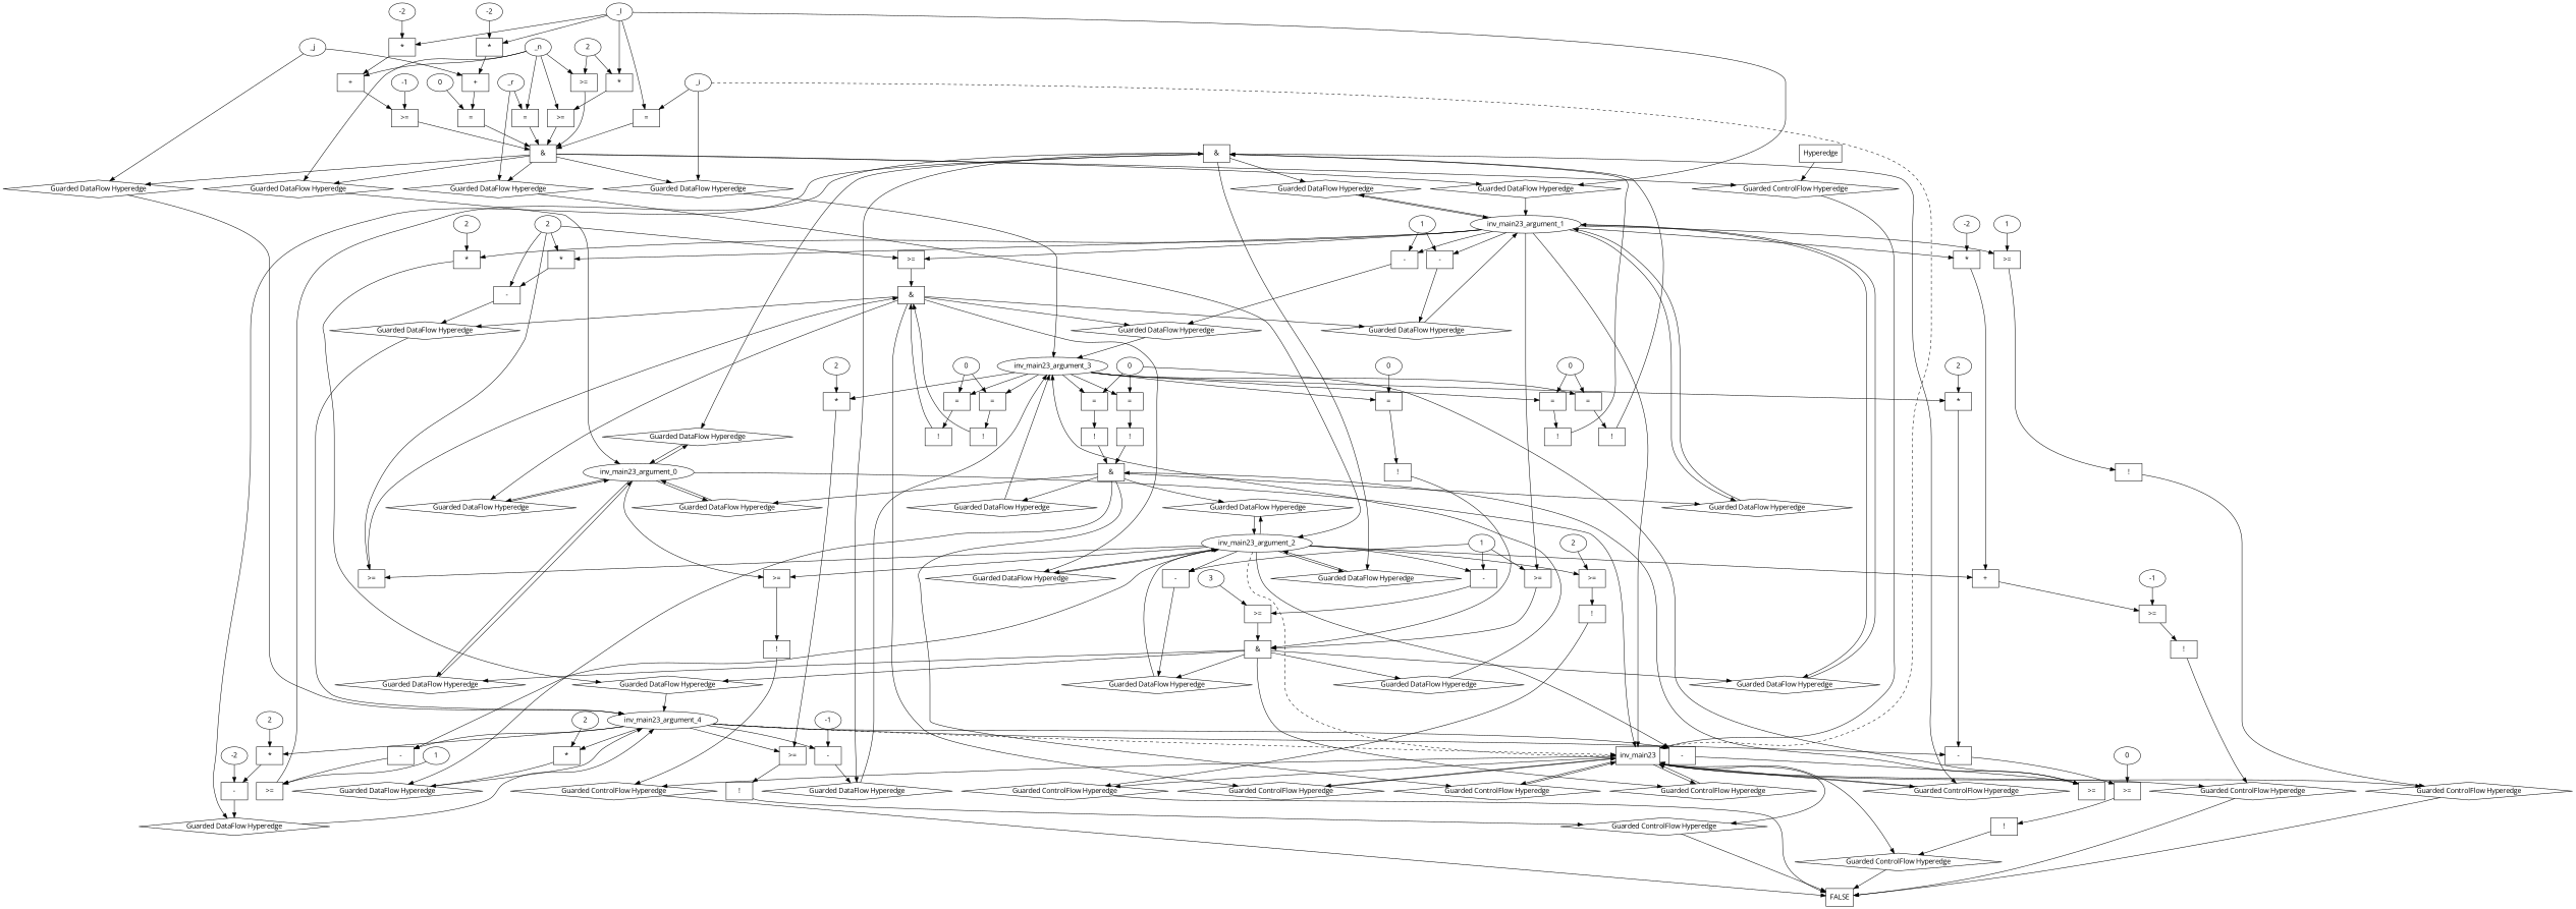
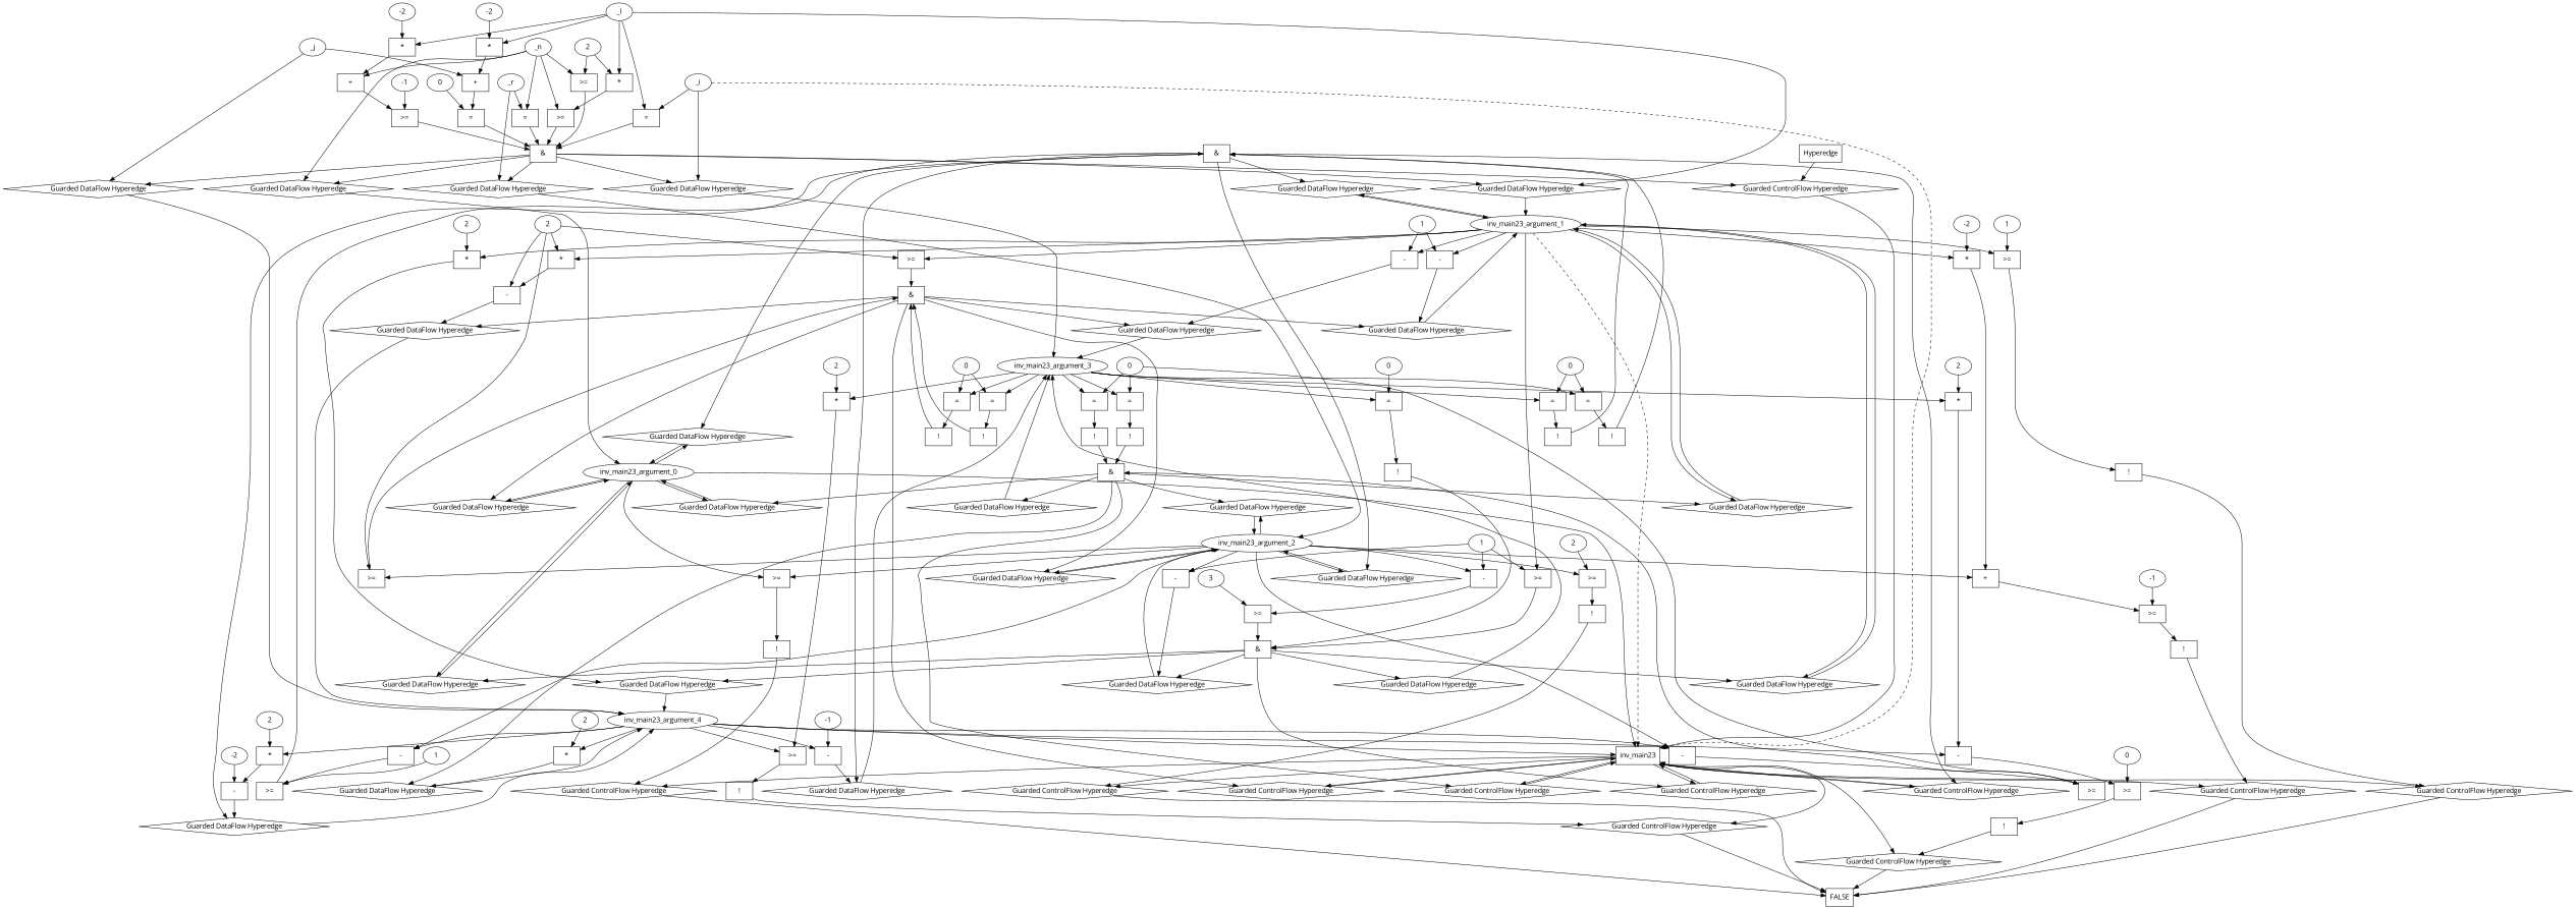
  digraph {
    fontname="Open Sans"
    node [fontname="Open Sans" shape=rect]
    edge [fontname="Open Sans"]
    n1 [label=inv_main23]
    n2 [label="Guarded ControlFlow Hyperedge" shape=diamond]
    n3 [label="Guarded ControlFlow Hyperedge" shape=diamond]
    n4 [label="Guarded ControlFlow Hyperedge" shape=diamond]
    n5 [label="Guarded ControlFlow Hyperedge" shape=diamond]
    n6 [label="Guarded ControlFlow Hyperedge" shape=diamond]
    n7 [label="Guarded ControlFlow Hyperedge" shape=diamond]
    n8 [label="Guarded ControlFlow Hyperedge" shape=diamond]
    n9 [label="Guarded ControlFlow Hyperedge" shape=diamond]
    n10 [label="Guarded ControlFlow Hyperedge" shape=diamond]
    n11 [label="Guarded ControlFlow Hyperedge" shape=diamond]
    n12 [label=FALSE]
    n13 [label=Hyperedge]
    n14 [label="Guarded ControlFlow Hyperedge" shape=diamond]
    n15 [label=inv_main23_argument_0 shape=oval]
    n16 [label=">="]
    n17 [label="Guarded DataFlow Hyperedge" shape=diamond]
    n18 [label="Guarded DataFlow Hyperedge" shape=diamond]
    n19 [label="Guarded DataFlow Hyperedge" shape=diamond]
    n20 [label="Guarded DataFlow Hyperedge" shape=diamond]
    n21 [label="!"]
    n22 [label=inv_main23_argument_1 shape=oval]
    n23 [label=">="]
    n24 [label="-"]
    n25 [label="-"]
    n26 [label="*"]
    n27 [label=">="]
    n28 [label="Guarded DataFlow Hyperedge" shape=diamond]
    n29 [label="*"]
    n30 [label="*"]
    n31 [label=">="]
    n32 [label="Guarded DataFlow Hyperedge" shape=diamond]
    n33 [label="Guarded DataFlow Hyperedge" shape=diamond]
    n34 [label="&"]
    n35 [label="Guarded DataFlow Hyperedge" shape=diamond]
    n36 [label="Guarded DataFlow Hyperedge" shape=diamond]
    n37 [label="-"]
    n38 [label="&"]
    n39 [label="Guarded DataFlow Hyperedge" shape=diamond]
    n40 [label="+"]
    n41 [label="!"]
    n42 [label=inv_main23_argument_2 shape=oval]
    n43 [label="-"]
    n44 [label="-"]
    n45 [label=">="]
    n46 [label="-"]
    n47 [label="-"]
    n48 [label=">="]
    n49 [label="Guarded DataFlow Hyperedge" shape=diamond]
    n50 [label="Guarded DataFlow Hyperedge" shape=diamond]
    n51 [label="Guarded DataFlow Hyperedge" shape=diamond]
    n52 [label=">="]
    n53 [label=">="]
    n54 [label=">="]
    n55 [label="Guarded DataFlow Hyperedge" shape=diamond]
    n56 [label=">="]
    n57 [label="!"]
    n58 [label=inv_main23_argument_3 shape=oval]
    n59 [label="="]
    n60 [label="="]
    n61 [label="="]
    n62 [label="="]
    n63 [label="="]
    n64 [label="="]
    n65 [label="="]
    n66 [label="*"]
    n67 [label="*"]
    n68 [label="!"]
    n69 [label="!"]
    n70 [label="!"]
    n71 [label="!"]
    n72 [label="!"]
    n73 [label="!"]
    n74 [label="!"]
    n75 [label=">="]
    n76 [label="-"]
    n77 [label=inv_main23_argument_4 shape=oval]
    n78 [label="-"]
    n79 [label="*"]
    n80 [label="*"]
    n81 [label="Guarded DataFlow Hyperedge" shape=diamond]
    n82 [label="-"]
    n83 [label="Guarded DataFlow Hyperedge" shape=diamond]
    n84 [label="!"]
    n85 [label=">="]
    n86 [label="&"]
    n87 [label="Guarded DataFlow Hyperedge" shape=diamond]
    n88 [label="Guarded DataFlow Hyperedge" shape=diamond]
    n89 [label="Guarded DataFlow Hyperedge" shape=diamond]
    n90 [label="Guarded DataFlow Hyperedge" shape=diamond]
    n91 [label="Guarded DataFlow Hyperedge" shape=diamond]
    n92 [label=">="]
    n93 [label=2 shape=""]
    n94 [label="*"]
    n95 [label=">="]
    n96 [label=_n shape=""]
    n97 [label="+"]
    n98 [label="="]
    n99 [label=">="]
    n100 [label="*"]
    n101 [label=-2 shape=""]
    n102 [label=-1 shape=""]
    n103 [label=_l shape=""]
    n104 [label="="]
    n105 [label="*"]
    n106 [label="+"]
    n107 [label=_i shape=""]
    n108 [label="="]
    n109 [label=-2 shape=""]
    n110 [label=0 shape=""]
    n111 [label=_j shape=""]
    n112 [label=_r shape=""]
    n113 [label="&"]
    n114 [label="Guarded DataFlow Hyperedge" shape=diamond]
    n115 [label=1 shape=""]
    n116 [label=0 shape=""]
    n117 [label=-1 shape=""]
    n118 [label=2 shape=""]
    n119 [label=-2 shape=""]
    n120 [label="&"]
    n121 [label="Guarded DataFlow Hyperedge" shape=diamond]
    n122 [label=0 shape=""]
    n123 [label=2 shape=""]
    n124 [label="Guarded DataFlow Hyperedge" shape=diamond]
    n125 [label=2 shape=""]
    n126 [label=0 shape=""]
    n127 [label=1 shape=""]
    n128 [label="Guarded DataFlow Hyperedge" shape=diamond]
    n129 [label=3 shape=""]
    n130 [label=1 shape=""]
    n131 [label=0 shape=""]
    n132 [label=2 shape=""]
    n133 [label=2 shape=""]
    n134 [label="!"]
    n135 [label=0 shape=""]
    n136 [label=2 shape=""]
    n137 [label="!"]
    n138 [label=-2 shape=""]
    n139 [label=-1 shape=""]
    n140 [label=2 shape=""]
    n141 [label=1 shape=""]
    n1 -> n2
    n1 -> n3
    n1 -> n4
    n1 -> n5
    n1 -> n6
    n1 -> n7
    n1 -> n8
    n1 -> n9
    n1 -> n10
    n1 -> n11
    n2 -> n1
    n3 -> n1
    n4 -> n1
    n5 -> n1
    n6 -> n12
    n7 -> n12
    n8 -> n12
    n9 -> n12
    n10 -> n12
    n11 -> n12
    n13 -> n14
    n14 -> n1
    n15 -> n1 [style=solid]
    n15 -> n16
    n15 -> n17
    n15 -> n18
    n15 -> n19
    n15 -> n20
    n16 -> n21
    n17 -> n15
    n18 -> n15
    n19 -> n15
    n20 -> n15
    n21 -> n11
-   n22 -> n1 [style=solid]
+   n22 -> n1 [style=dashed]
    n22 -> n23
    n22 -> n24
    n22 -> n25
    n22 -> n26
    n22 -> n27
    n22 -> n28
    n22 -> n29
    n22 -> n30
    n22 -> n31
    n22 -> n32
    n22 -> n33
    n23 -> n34
    n24 -> n35
    n25 -> n36
    n26 -> n37
    n27 -> n38
    n28 -> n22
    n29 -> n39
    n30 -> n40
    n31 -> n41
    n32 -> n22
    n33 -> n22
    n34 -> n4
    n34 -> n19
    n34 -> n35
    n34 -> n36
    n34 -> n51
    n34 -> n124
    n35 -> n22
    n36 -> n58
    n37 -> n124
    n38 -> n5
    n38 -> n20
    n38 -> n28
    n38 -> n39
    n38 -> n55
    n38 -> n128
    n39 -> n77
    n40 -> n56
    n41 -> n10
-   n42 -> n1 [style=dashed]
    n42 -> n16
    n42 -> n40
    n42 -> n43
    n42 -> n44
    n42 -> n45
    n42 -> n46
    n42 -> n47
    n42 -> n48
    n42 -> n49
    n42 -> n50
    n42 -> n51
    n43 -> n52
    n44 -> n53
    n45 -> n34
    n46 -> n54
    n47 -> n55
    n48 -> n57
    n49 -> n42
    n50 -> n42
    n51 -> n42
    n52 -> n113
    n53 -> n120
    n54 -> n38
    n55 -> n42
    n56 -> n137
    n57 -> n9
    n58 -> n59
    n58 -> n60
    n58 -> n61
    n58 -> n62
    n58 -> n63
    n58 -> n64
    n58 -> n65
    n58 -> n66
    n58 -> n67
    n59 -> n68
    n60 -> n69
    n61 -> n70
    n62 -> n71
    n63 -> n72
    n64 -> n73
    n65 -> n74
    n66 -> n75
    n67 -> n76
    n68 -> n113
    n69 -> n113
    n70 -> n120
    n71 -> n120
    n72 -> n34
    n73 -> n34
    n74 -> n38
    n75 -> n84
    n76 -> n85
-   n77 -> n1 [style=dashed]
+   n77 -> n1 [style=solid]
    n77 -> n43
    n77 -> n44
    n77 -> n75
    n77 -> n76
    n77 -> n78
    n77 -> n79
    n77 -> n80
    n78 -> n81
    n79 -> n82
    n80 -> n83
    n81 -> n58
    n82 -> n114
    n83 -> n77
    n84 -> n6
    n85 -> n134
    n86 -> n14
    n86 -> n87
    n86 -> n88
    n86 -> n89
    n86 -> n90
    n86 -> n91
    n87 -> n42
    n88 -> n77
    n89 -> n58
    n90 -> n15
    n91 -> n22
    n92 -> n86
    n93 -> n92
    n93 -> n94
    n94 -> n95
    n95 -> n86
    n96 -> n90
    n96 -> n92
    n96 -> n95
    n96 -> n97
    n96 -> n98
    n97 -> n99
    n98 -> n86
    n99 -> n86
    n100 -> n97
    n101 -> n100
    n102 -> n99
    n103 -> n91
    n103 -> n94
    n103 -> n100
    n103 -> n104
    n103 -> n105
    n104 -> n86
    n105 -> n106
    n106 -> n108
    n107 -> n1 [style=dashed]
    n107 -> n89
    n107 -> n104
    n108 -> n86
    n109 -> n105
    n110 -> n108
    n111 -> n88
    n111 -> n106
    n112 -> n87
    n112 -> n98
    n113 -> n2
    n113 -> n17
    n113 -> n32
    n113 -> n49
    n113 -> n81
    n113 -> n114
    n114 -> n77
    n115 -> n52
    n116 -> n59
    n116 -> n60
    n117 -> n78
    n118 -> n79
    n119 -> n82
    n120 -> n3
    n120 -> n18
    n120 -> n33
    n120 -> n50
    n120 -> n83
    n120 -> n121
    n121 -> n58
    n122 -> n53
    n122 -> n61
    n122 -> n62
    n123 -> n80
    n124 -> n77
    n125 -> n23
    n125 -> n26
    n125 -> n37
    n125 -> n45
    n126 -> n63
    n126 -> n64
    n127 -> n24
    n127 -> n25
    n128 -> n58
    n129 -> n54
    n130 -> n27
    n130 -> n46
    n130 -> n47
    n131 -> n65
    n132 -> n29
    n133 -> n66
    n134 -> n7
    n135 -> n85
    n136 -> n67
    n137 -> n8
    n138 -> n30
    n139 -> n56
    n140 -> n48
    n141 -> n31
  }
